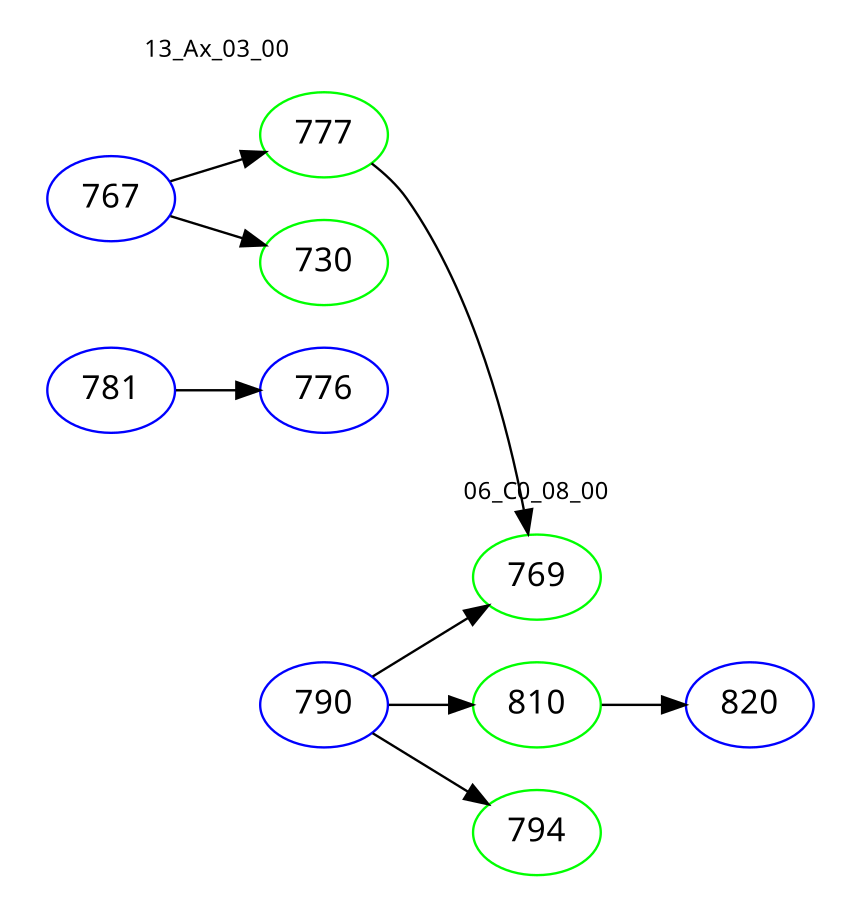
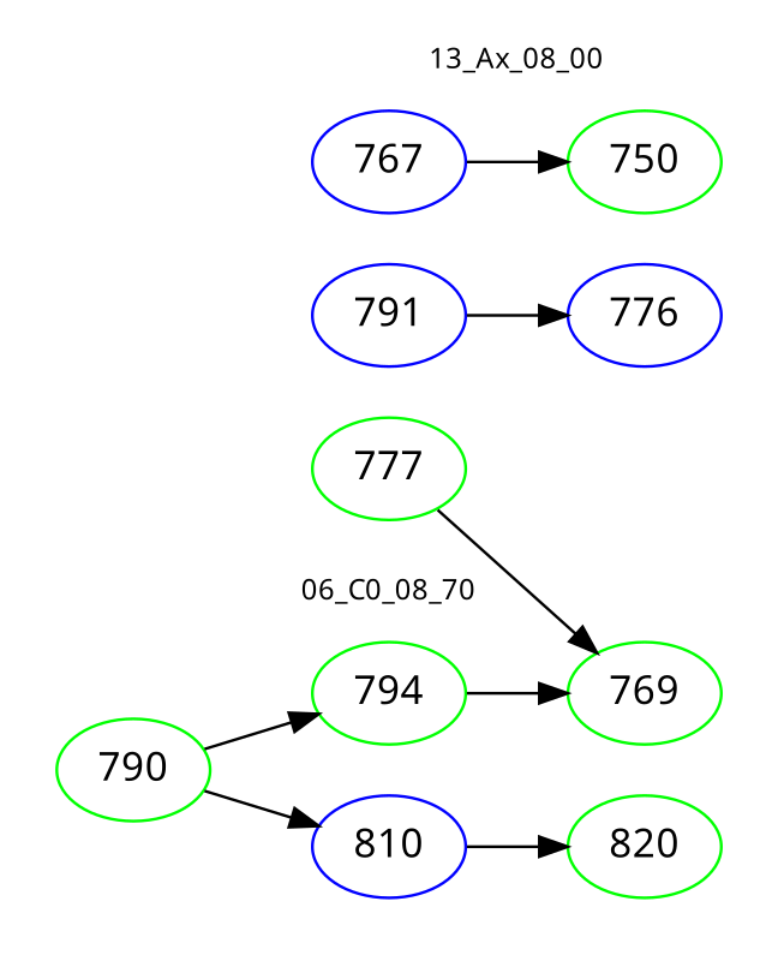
  digraph {
    fontname="Noto Sans"
    rankdir=LR
    node [color=blue fontname="Noto Sans"]
    edge [color=black fontname="Noto Sans"]
    n1 [label=767]
-   n2 [color=green label=730]
+   n2 [color=green label=750]
    n3 [color=green label=777]
-   n4 [label=781]
+   n4 [label=791]
    n5 [label=776]
-   n6 [label=790]
+   n6 [color=green label=790]
    n7 [color=green label=769]
    n8 [color=green label=794]
-   n9 [color=green label=810]
-   n10 [label=820]
+   n9 [label=810]
+   n10 [color=green label=820]
    subgraph cluster_1 {
      color=white
      fontsize=10
-     label="13_Ax_03_00"
+     label="13_Ax_08_00"
      n1
      n2
      n3
      n4
      n5
    }
    subgraph cluster_2 {
      color=white
      fontsize=10
-     label="06_C0_08_00"
+     label="06_C0_08_70"
      n6
      n7
      n8
      n9
      n10
    }
    n1 -> n2
-   n1 -> n3
    n3 -> n7
    n4 -> n5
-   n6 -> n7
+   n8 -> n7
    n6 -> n8
    n6 -> n9
    n9 -> n10
  }
